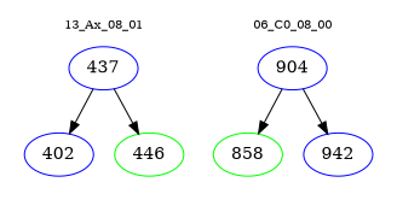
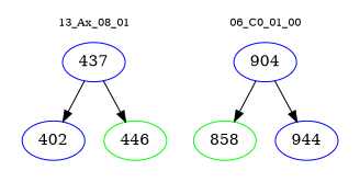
  digraph {
    node [color=blue]
    edge [color=black]
    n1 [label=437]
    n2 [label=402]
    n3 [color=green label=446]
    n4 [label=904]
    n5 [color=green label=858]
-   n6 [label=942]
+   n6 [label=944]
    subgraph cluster_1 {
      color=white
      fontsize=10
      label="13_Ax_08_01"
      n1
      n2
      n3
    }
    subgraph cluster_2 {
      color=white
      fontsize=10
-     label="06_C0_08_00"
+     label="06_C0_01_00"
      n4
      n5
      n6
    }
    n1 -> n2
    n1 -> n3
    n4 -> n5
    n4 -> n6
  }
